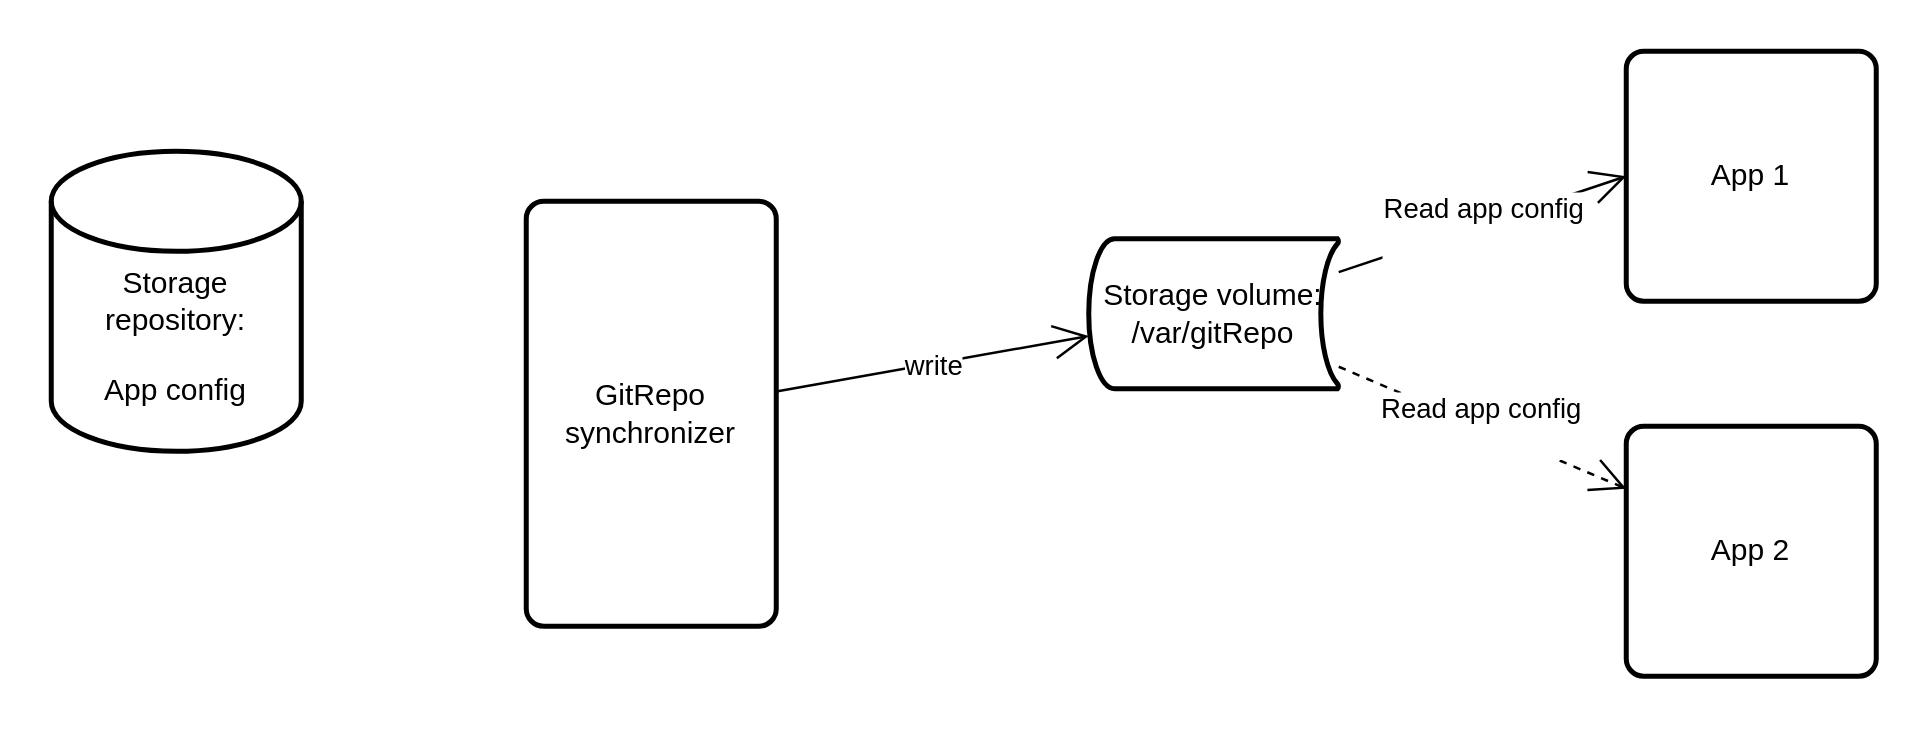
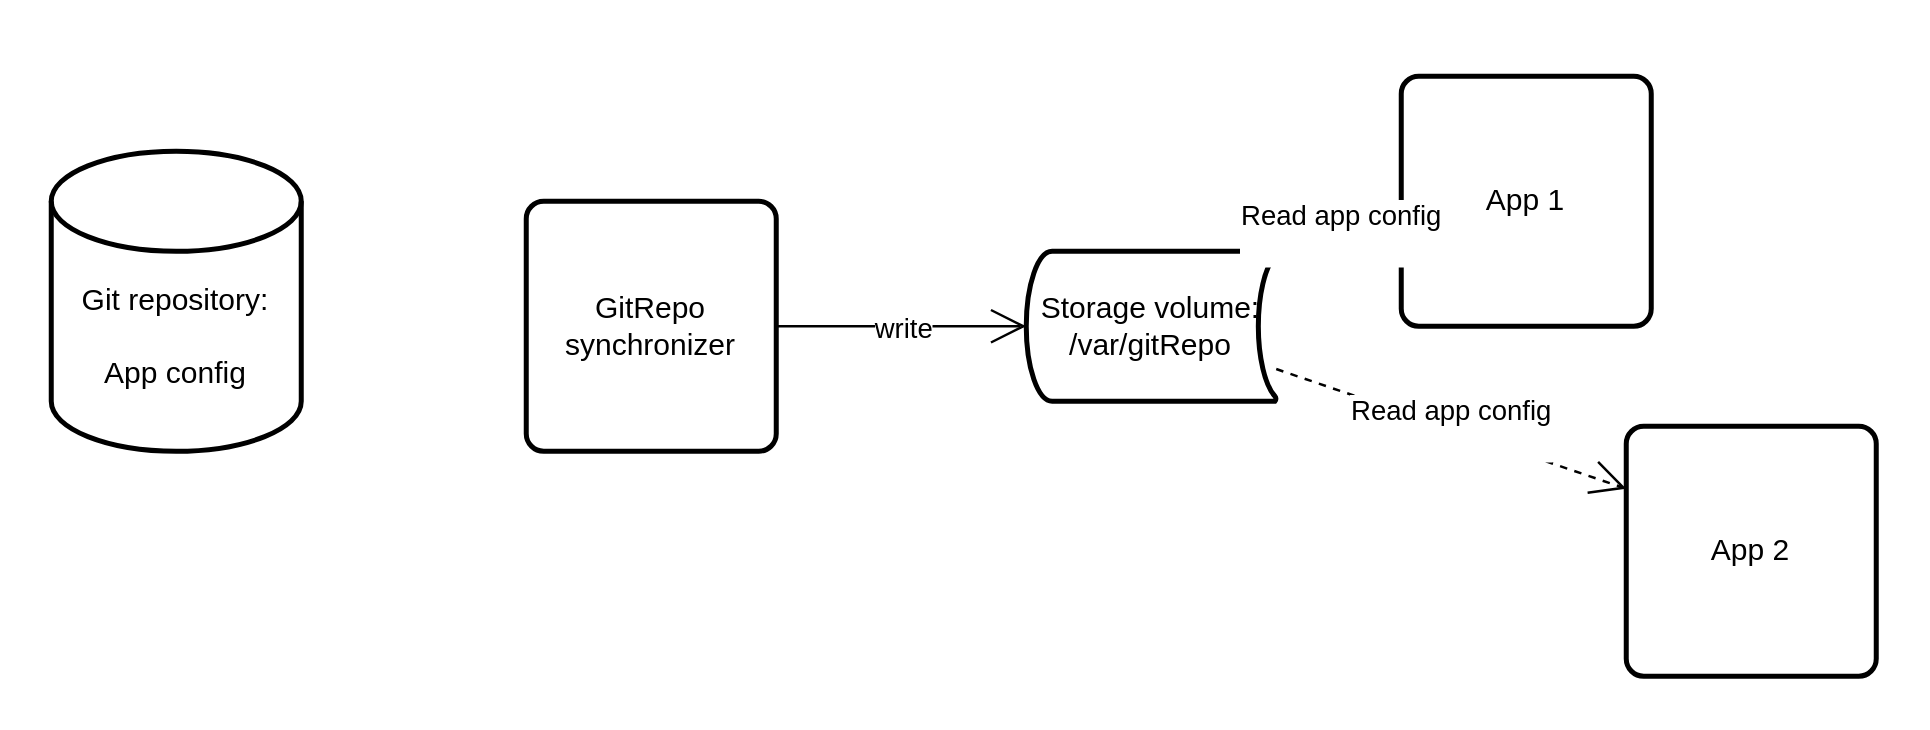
  <mxCell id="0" />
  <mxCell id="1" parent="0" />
- <mxCell id="2" value="&lt;div&gt;&lt;br&gt;&lt;/div&gt;&lt;div&gt;&lt;br&gt;&lt;/div&gt;&lt;div&gt;Storage repository:&lt;/div&gt;&lt;div&gt;&lt;br&gt;&lt;/div&gt;App config" style="strokeWidth=2;html=1;shape=mxgraph.flowchart.database;whiteSpace=wrap;" vertex="1" parent="1"><mxGeometry x="20" y="60" width="100" height="120" as="geometry" /></mxCell>
- <mxCell id="3" value="App 1" style="rounded=1;whiteSpace=wrap;html=1;absoluteArcSize=1;arcSize=14;strokeWidth=2;" vertex="1" parent="1"><mxGeometry x="650" y="20" width="100" height="100" as="geometry" /></mxCell>
+ <mxCell id="2" value="&lt;div&gt;&lt;br&gt;&lt;/div&gt;&lt;div&gt;&lt;br&gt;&lt;/div&gt;&lt;div&gt;Git repository:&lt;/div&gt;&lt;div&gt;&lt;br&gt;&lt;/div&gt;App config" style="strokeWidth=2;html=1;shape=mxgraph.flowchart.database;whiteSpace=wrap;" vertex="1" parent="1"><mxGeometry x="20" y="60" width="100" height="120" as="geometry" /></mxCell>
+ <mxCell id="3" value="App 1" style="rounded=1;whiteSpace=wrap;html=1;absoluteArcSize=1;arcSize=14;strokeWidth=2;" vertex="1" parent="1"><mxGeometry x="560" y="30" width="100" height="100" as="geometry" /></mxCell>
  <mxCell id="4" value="App 2" style="rounded=1;whiteSpace=wrap;html=1;absoluteArcSize=1;arcSize=14;strokeWidth=2;" vertex="1" parent="1"><mxGeometry x="650" y="170" width="100" height="100" as="geometry" /></mxCell>
- <mxCell id="5" value="&lt;div&gt;Storage volume:&lt;/div&gt;&lt;div&gt;/var/gitRepo&lt;/div&gt;" style="strokeWidth=2;html=1;shape=mxgraph.flowchart.stored_data;whiteSpace=wrap;" vertex="1" parent="1"><mxGeometry x="435" y="95" width="100" height="60" as="geometry" /></mxCell>
- <mxCell id="6" value="&lt;div&gt;GitRepo synchronizer&lt;/div&gt;" style="rounded=1;whiteSpace=wrap;html=1;absoluteArcSize=1;arcSize=14;strokeWidth=2;" vertex="1" parent="1"><mxGeometry x="210" y="80" width="100" height="170" as="geometry" /></mxCell>
+ <mxCell id="5" value="&lt;div&gt;Storage volume:&lt;/div&gt;&lt;div&gt;/var/gitRepo&lt;/div&gt;" style="strokeWidth=2;html=1;shape=mxgraph.flowchart.stored_data;whiteSpace=wrap;" vertex="1" parent="1"><mxGeometry x="410" y="100" width="100" height="60" as="geometry" /></mxCell>
+ <mxCell id="6" value="&lt;div&gt;GitRepo synchronizer&lt;/div&gt;" style="rounded=1;whiteSpace=wrap;html=1;absoluteArcSize=1;arcSize=14;strokeWidth=2;" vertex="1" parent="1"><mxGeometry x="210" y="80" width="100" height="100" as="geometry" /></mxCell>
  <mxCell id="7" value="&lt;div&gt;Read app config&lt;/div&gt;&lt;div&gt;&lt;br&gt;&lt;/div&gt;" style="endArrow=open;endSize=12;dashed=1;html=1;rounded=0;entryX=0;entryY=0.25;entryDx=0;entryDy=0;" edge="1" parent="1" source="5" target="4"><mxGeometry width="160" relative="1" as="geometry"><mxPoint x="360" y="169.5" as="sourcePoint" /><mxPoint x="520" y="169.5" as="targetPoint" /></mxGeometry></mxCell>
  <mxCell id="8" value="" style="endArrow=open;endFill=1;endSize=12;html=1;rounded=0;" edge="1" parent="1" source="6" target="5"><mxGeometry width="160" relative="1" as="geometry"><mxPoint x="310" y="380" as="sourcePoint" /><mxPoint x="470" y="380" as="targetPoint" /></mxGeometry></mxCell>
  <mxCell id="9" value="&lt;div&gt;write&lt;/div&gt;" style="edgeLabel;html=1;align=center;verticalAlign=middle;resizable=0;points=[];" vertex="1" connectable="0" parent="8"><mxGeometry relative="1" as="geometry"><mxPoint as="offset" /></mxGeometry></mxCell>
  <mxCell id="10" value="" style="endArrow=open;endFill=1;endSize=12;html=1;rounded=0;entryX=0;entryY=0.5;entryDx=0;entryDy=0;" edge="1" parent="1" source="5" target="3"><mxGeometry width="160" relative="1" as="geometry"><mxPoint x="490" y="120" as="sourcePoint" /><mxPoint x="510" y="170" as="targetPoint" /></mxGeometry></mxCell>
  <mxCell id="11" value="&lt;div&gt;Read app config&lt;/div&gt;&lt;div&gt;&lt;br&gt;&lt;/div&gt;" style="edgeLabel;html=1;align=center;verticalAlign=middle;resizable=0;points=[];" vertex="1" connectable="0" parent="10"><mxGeometry relative="1" as="geometry"><mxPoint as="offset" /></mxGeometry></mxCell>
